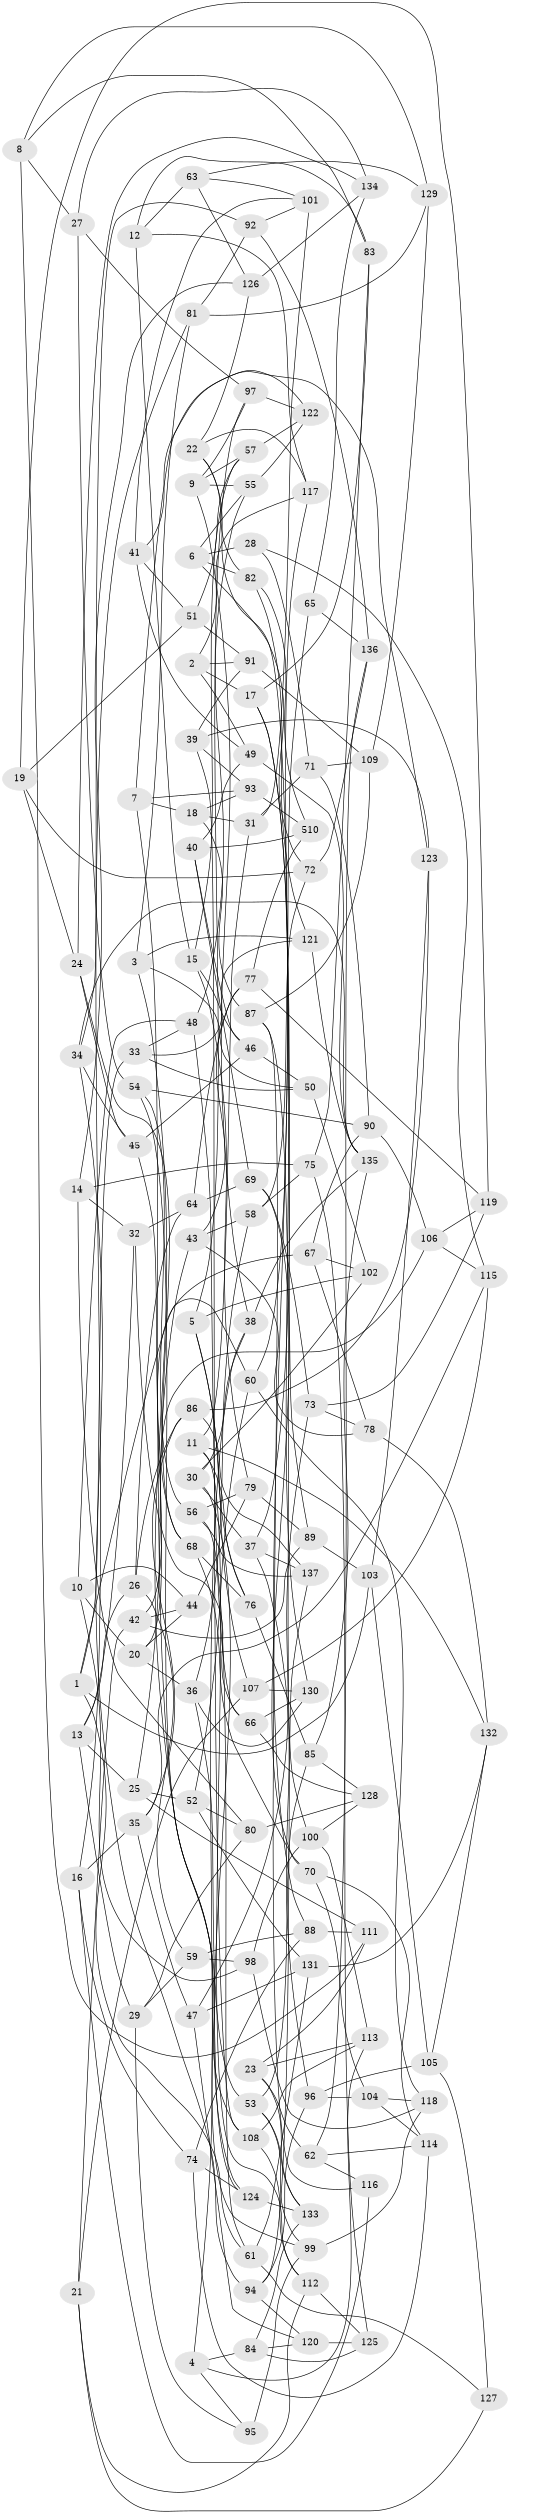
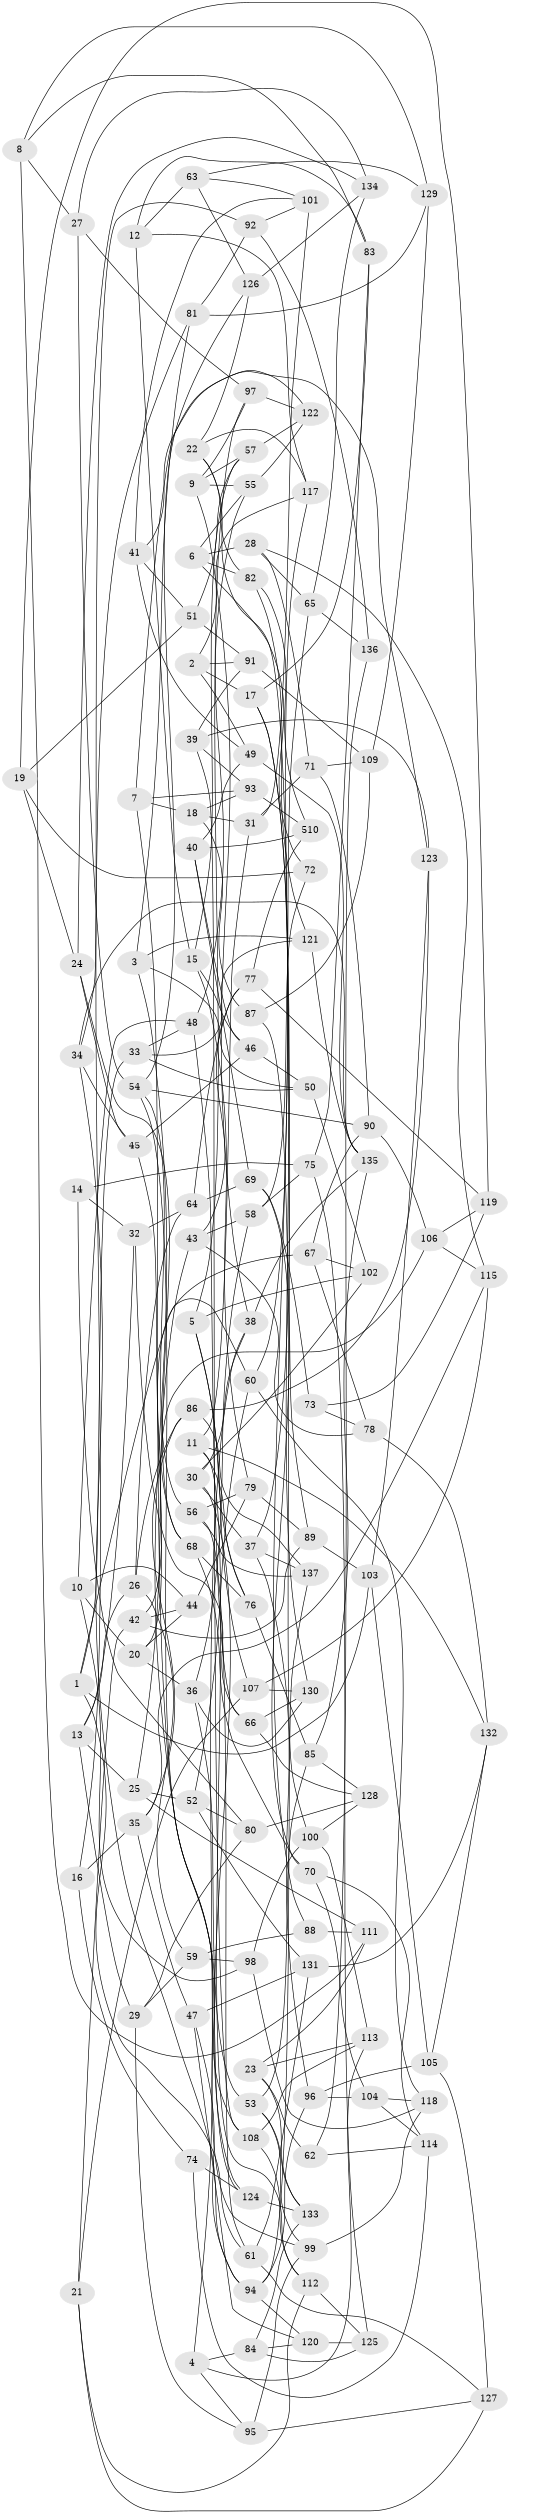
  graph {
    rankdir=LR
    node [color=gray90 style=filled]
    1
    33
    60
    61
    103
    50
    121
    48
    65
    118
    127
    131
    123
    105
    2
    17
    49
    91
    117
    83
    88
    130
    135
    109
    3
    81
    124
    102
    129
    92
    133
    4
    38
    84
    95
    113
    120
    125
    99
    5
    76
    97
    107
    85
    122
    115
    6
    28
    55
    72
    82
    71
    136
    n54 [label=510]
    7
    18
    93
    31
    87
    8
    27
    111
    134
    54
    9
    57
    10
    20
    44
    98
    36
    106
    79
    66
    100
    11
    112
    132
    101
    12
    15
    63
    46
    126
    13
    25
    26
    29
    32
    43
    52
    59
    64
    86
    80
    14
    75
    128
    89
    16
    35
    74
-   116
    47
    114
    19
    24
    51
    119
    45
    68
    53
    58
    21
    42
    67
    22
    23
    62
    70
    77
    78
    69
    137
    108
    56
    90
    30
    37
    96
    34
    94
    73
    104
    39
    40
    41
    1 -- 33
    1 -- 60
    1 -- 61
    1 -- 103
    33 -- 50
    33 -- 121
    33 -- 48
    60 -- 65
    60 -- 118
    61 -- 127
    61 -- 131
    103 -- 123
    103 -- 105
    50 -- 102
    121 -- 135
    48 -- 55
    48 -- 66
    65 -- 136
    65 -- 134
    131 -- 132
    105 -- 127
    105 -- 132
    2 -- 17
    2 -- 49
    2 -- 91
    2 -- 117
    17 -- 83
    17 -- 88
    17 -- 130
    49 -- 135
    91 -- 109
    88 -- 111
    109 -- 129
    3 -- 50
    3 -- 121
    3 -- 81
    3 -- 124
    81 -- 129
    81 -- 92
    124 -- 133
    92 -- 136
    92 -- 101
    4 -- 38
    4 -- 84
    4 -- 95
    4 -- 113
    38 -- 135
    84 -- 133
    84 -- 120
    84 -- 125
+   95 -- 127
    95 -- 99
    120 -- 125
    99 -- 118
    5 -- 102
    5 -- 76
    5 -- 97
    5 -- 107
    76 -- 85
    97 -- 122
    107 -- 130
    107 -- 115
    85 -- 135
    85 -- 128
    6 -- 28
    6 -- 55
    6 -- 72
    6 -- 82
+   28 -- 65
    28 -- 115
    28 -- 71
    55 -- 122
-   72 -- 136
    82 -- 121
    82 -- n54
    71 -- 109
    71 -- 90
    7 -- 123
    7 -- 99
    7 -- 18
    7 -- 93
    18 -- 93
    18 -- 31
    18 -- 87
    93 -- n54
    31 -- 71
    31 -- 101
    87 -- 109
    87 -- 100
-   87 -- 116
    8 -- 83
    8 -- 129
    8 -- 27
    8 -- 111
    27 -- 97
    27 -- 134
    27 -- 54
    54 -- 108
    54 -- 56
    54 -- 90
    9 -- 38
    9 -- 97
    9 -- 55
    9 -- 57
    57 -- 122
    10 -- 48
    10 -- 20
    10 -- 44
    10 -- 98
    20 -- 44
    20 -- 36
    20 -- 106
    44 -- 79
    98 -- 118
    98 -- 100
    36 -- 130
    36 -- 53
    36 -- 58
    106 -- 115
    106 -- 119
    79 -- 89
    66 -- 130
    66 -- 128
    100 -- 113
    100 -- 128
    11 -- 76
    11 -- 31
    11 -- 112
    11 -- 132
    112 -- 125
    12 -- 117
    12 -- 83
    12 -- 15
    12 -- 63
    15 -- 57
    15 -- 79
    15 -- 46
    63 -- 129
    63 -- 101
    63 -- 126
    46 -- 50
    126 -- 134
    13 -- 25
    13 -- 26
    13 -- 29
    13 -- 32
    25 -- 111
    25 -- 43
    25 -- 52
    26 -- 59
    26 -- 64
    26 -- 86
    29 -- 95
    29 -- 59
    29 -- 80
    32 -- 66
    32 -- 64
    43 -- 58
    43 -- 77
    43 -- 78
    52 -- 60
    52 -- 131
    52 -- 80
    59 -- 88
    59 -- 98
    64 -- 77
    64 -- 69
    86 -- 123
    86 -- 137
    80 -- 128
-   14 -- 126
+   54 -- 126
    14 -- 32
    14 -- 80
    14 -- 75
    75 -- 83
    75 -- 125
    89 -- 103
    16 -- 81
    16 -- 35
    16 -- 74
-   16 -- 116
    35 -- 115
    35 -- 86
    35 -- 47
-   74 -- 88
    74 -- 124
    74 -- 114
    47 -- 131
    47 -- 120
-   47 -- 73
+   47 -- 94
    19 -- 72
    19 -- 24
    19 -- 51
    19 -- 119
    24 -- 134
    24 -- 45
    24 -- 68
    51 -- 91
    51 -- 57
    45 -- 46
    45 -- 68
    68 -- 76
    68 -- 70
    53 -- 133
    53 -- 99
    53 -- 85
    58 -- 72
    58 -- 75
    21 -- 127
    21 -- 107
    21 -- 112
    21 -- 42
    42 -- 44
    42 -- 89
    42 -- 67
    67 -- 102
    67 -- 78
    67 -- 90
    22 -- 117
    22 -- 82
    22 -- 126
    22 -- 89
    23 -- 133
    23 -- 113
    23 -- 111
    23 -- 62
    62 -- 136
-   62 -- 116
    62 -- 114
    70 -- 114
    70 -- 104
    77 -- n54
    77 -- 119
    78 -- 132
    69 -- 70
    69 -- 73
    108 -- 113
    108 -- 112
    56 -- 61
    56 -- 79
    56 -- 137
    90 -- 106
    30 -- 124
    30 -- 102
    30 -- 38
    30 -- 37
    37 -- 117
    37 -- 137
    37 -- 96
    96 -- 105
    96 -- 104
    34 -- 135
    34 -- 92
    34 -- 45
    34 -- 94
    94 -- 120
    94 -- 137
    94 -- 96
    73 -- 119
    73 -- 78
    104 -- 118
    104 -- 114
    39 -- 123
    39 -- 91
    39 -- 93
    39 -- 108
    40 -- 49
    40 -- n54
    40 -- 46
    40 -- 69
    41 -- 49
    41 -- 122
    41 -- 101
    41 -- 51
  }
